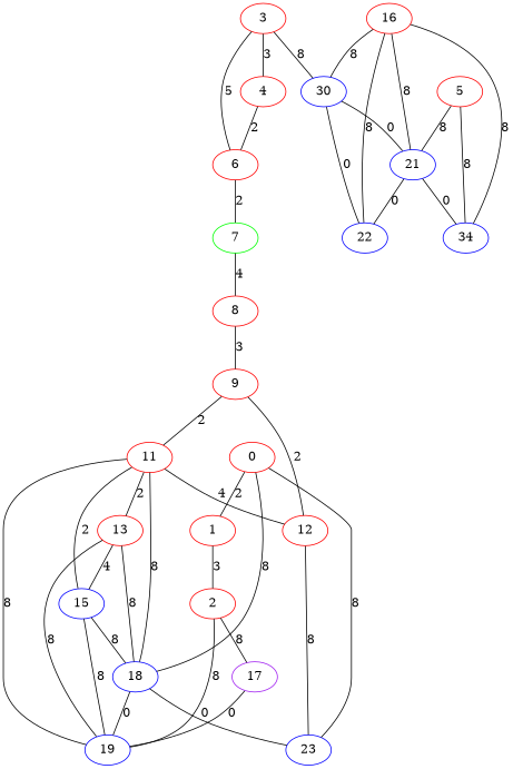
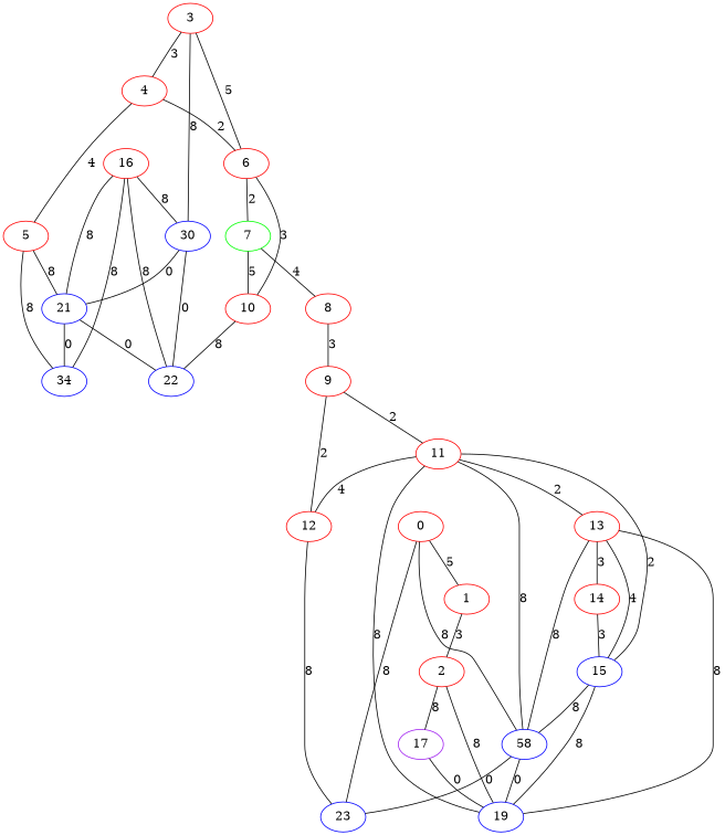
  graph {
    node [color=red weight=1]
    0
    1
-   18 [color=blue weight=3]
+   18 [color=blue weight=3 label=58]
    23 [color=blue weight=3]
    2
    19 [color=blue weight=3]
    17 [color=purple weight=4]
    3
    4
    6
    n11 [color=blue label=30 weight=3]
    5
    7 [color=green weight=2]
+   10
    21 [color=blue weight=3]
    22 [color=blue weight=3]
    n17 [color=blue label=34 weight=3]
    8
    9
    11
    12
    13
    15 [color=blue]
+   14
    16
-   0 -- 1 [label=2]
+   0 -- 1 [label=5]
    0 -- 18 [label=8]
    0 -- 23 [label=8]
    1 -- 2 [label=3]
    18 -- 23 [label=0]
    18 -- 19 [label=0]
    2 -- 19 [label=8]
    2 -- 17 [label=8]
    17 -- 19 [label=0]
    3 -- 4 [label=3]
    3 -- 6 [label=5]
    3 -- n11 [label=8]
    4 -- 6 [label=2]
+   4 -- 5 [label=4]
    6 -- 7 [label=2]
+   6 -- 10 [label=3]
    n11 -- 21 [label=0]
    n11 -- 22 [label=0]
    5 -- 21 [label=8]
    5 -- n17 [label=8]
+   7 -- 10 [label=5]
    7 -- 8 [label=4]
+   10 -- 22 [label=8]
    21 -- 22 [label=0]
    21 -- n17 [label=0]
    8 -- 9 [label=3]
    9 -- 11 [label=2]
    9 -- 12 [label=2]
    11 -- 18 [label=8]
    11 -- 19 [label=8]
    11 -- 12 [label=4]
    11 -- 13 [label=2]
    11 -- 15 [label=2]
    12 -- 23 [label=8]
    13 -- 18 [label=8]
    13 -- 19 [label=8]
    13 -- 15 [label=4]
+   13 -- 14 [label=3]
    15 -- 18 [label=8]
    15 -- 19 [label=8]
+   14 -- 15 [label=3]
    16 -- n11 [label=8]
    16 -- 21 [label=8]
    16 -- 22 [label=8]
    16 -- n17 [label=8]
  }
